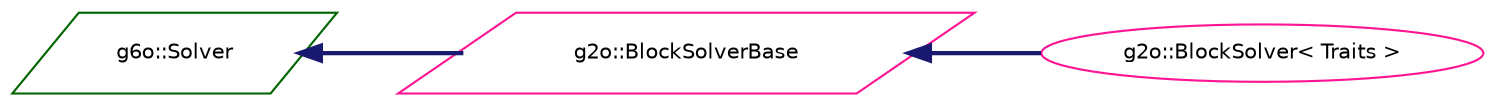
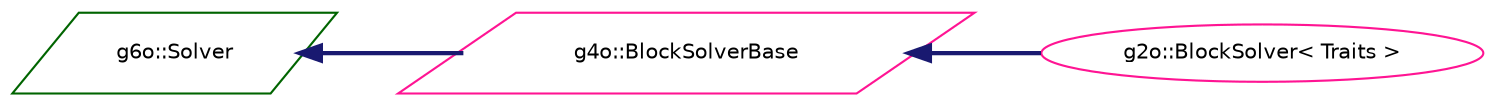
  digraph {
    rankdir=LR
    node [color=deeppink fillcolor=white fontname=Helvetica fontsize=10 shape=parallelogram style=filled]
    edge [color=midnightblue dir=back fontname=Helvetica fontsize=10 labelfontname=Helvetica labelfontsize=10 style=bold]
    n1 [color=darkgreen height=0.2 label="g6o::Solver" width=0.4]
-   n2 [height=0.2 label="g2o::BlockSolverBase" width=0.4]
+   n2 [height=0.2 label="g4o::BlockSolverBase" width=0.4]
    n3 [height=0.2 label="g2o::BlockSolver\< Traits \>" shape=ellipse width=0.4]
    n1 -> n2
    n2 -> n3
  }
